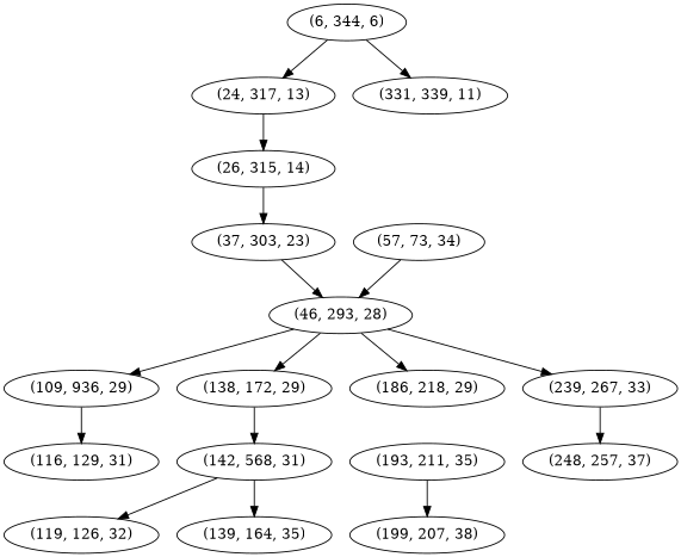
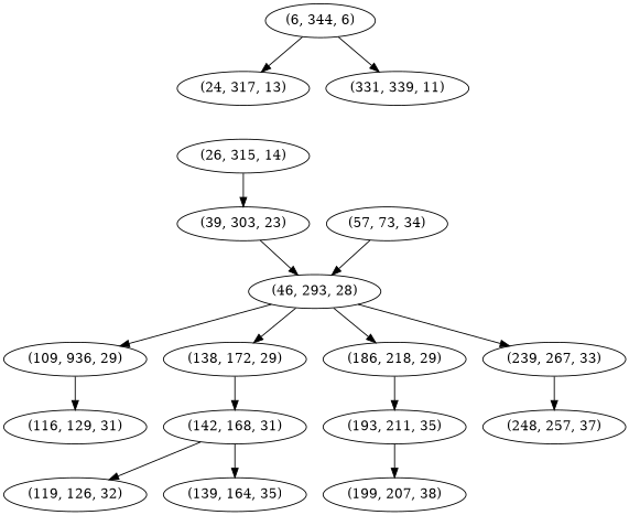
  digraph {
    "(6, 344, 6)"
    "(24, 317, 13)"
    "(331, 339, 11)"
    "(26, 315, 14)"
-   "(39, 303, 23)" [label="(37, 303, 23)"]
+   "(39, 303, 23)"
    "(46, 293, 28)"
    n7 [label="(109, 936, 29)"]
    "(138, 172, 29)"
    "(186, 218, 29)"
    "(239, 267, 33)"
    "(57, 73, 34)"
    "(116, 129, 31)"
-   "(142, 168, 31)" [label="(142, 568, 31)"]
+   "(142, 168, 31)"
    "(193, 211, 35)"
    "(248, 257, 37)"
    "(119, 126, 32)"
    n17 [label="(139, 164, 35)"]
    "(199, 207, 38)"
    "(6, 344, 6)" -> "(24, 317, 13)"
    "(6, 344, 6)" -> "(331, 339, 11)"
-   "(24, 317, 13)" -> "(26, 315, 14)"
    "(26, 315, 14)" -> "(39, 303, 23)"
    "(39, 303, 23)" -> "(46, 293, 28)"
    "(46, 293, 28)" -> n7
    "(46, 293, 28)" -> "(138, 172, 29)"
    "(46, 293, 28)" -> "(186, 218, 29)"
    "(46, 293, 28)" -> "(239, 267, 33)"
    n7 -> "(116, 129, 31)"
    "(138, 172, 29)" -> "(142, 168, 31)"
+   "(186, 218, 29)" -> "(193, 211, 35)"
    "(239, 267, 33)" -> "(248, 257, 37)"
    "(57, 73, 34)" -> "(46, 293, 28)"
    "(142, 168, 31)" -> "(119, 126, 32)"
    "(142, 168, 31)" -> n17
    "(193, 211, 35)" -> "(199, 207, 38)"
  }
